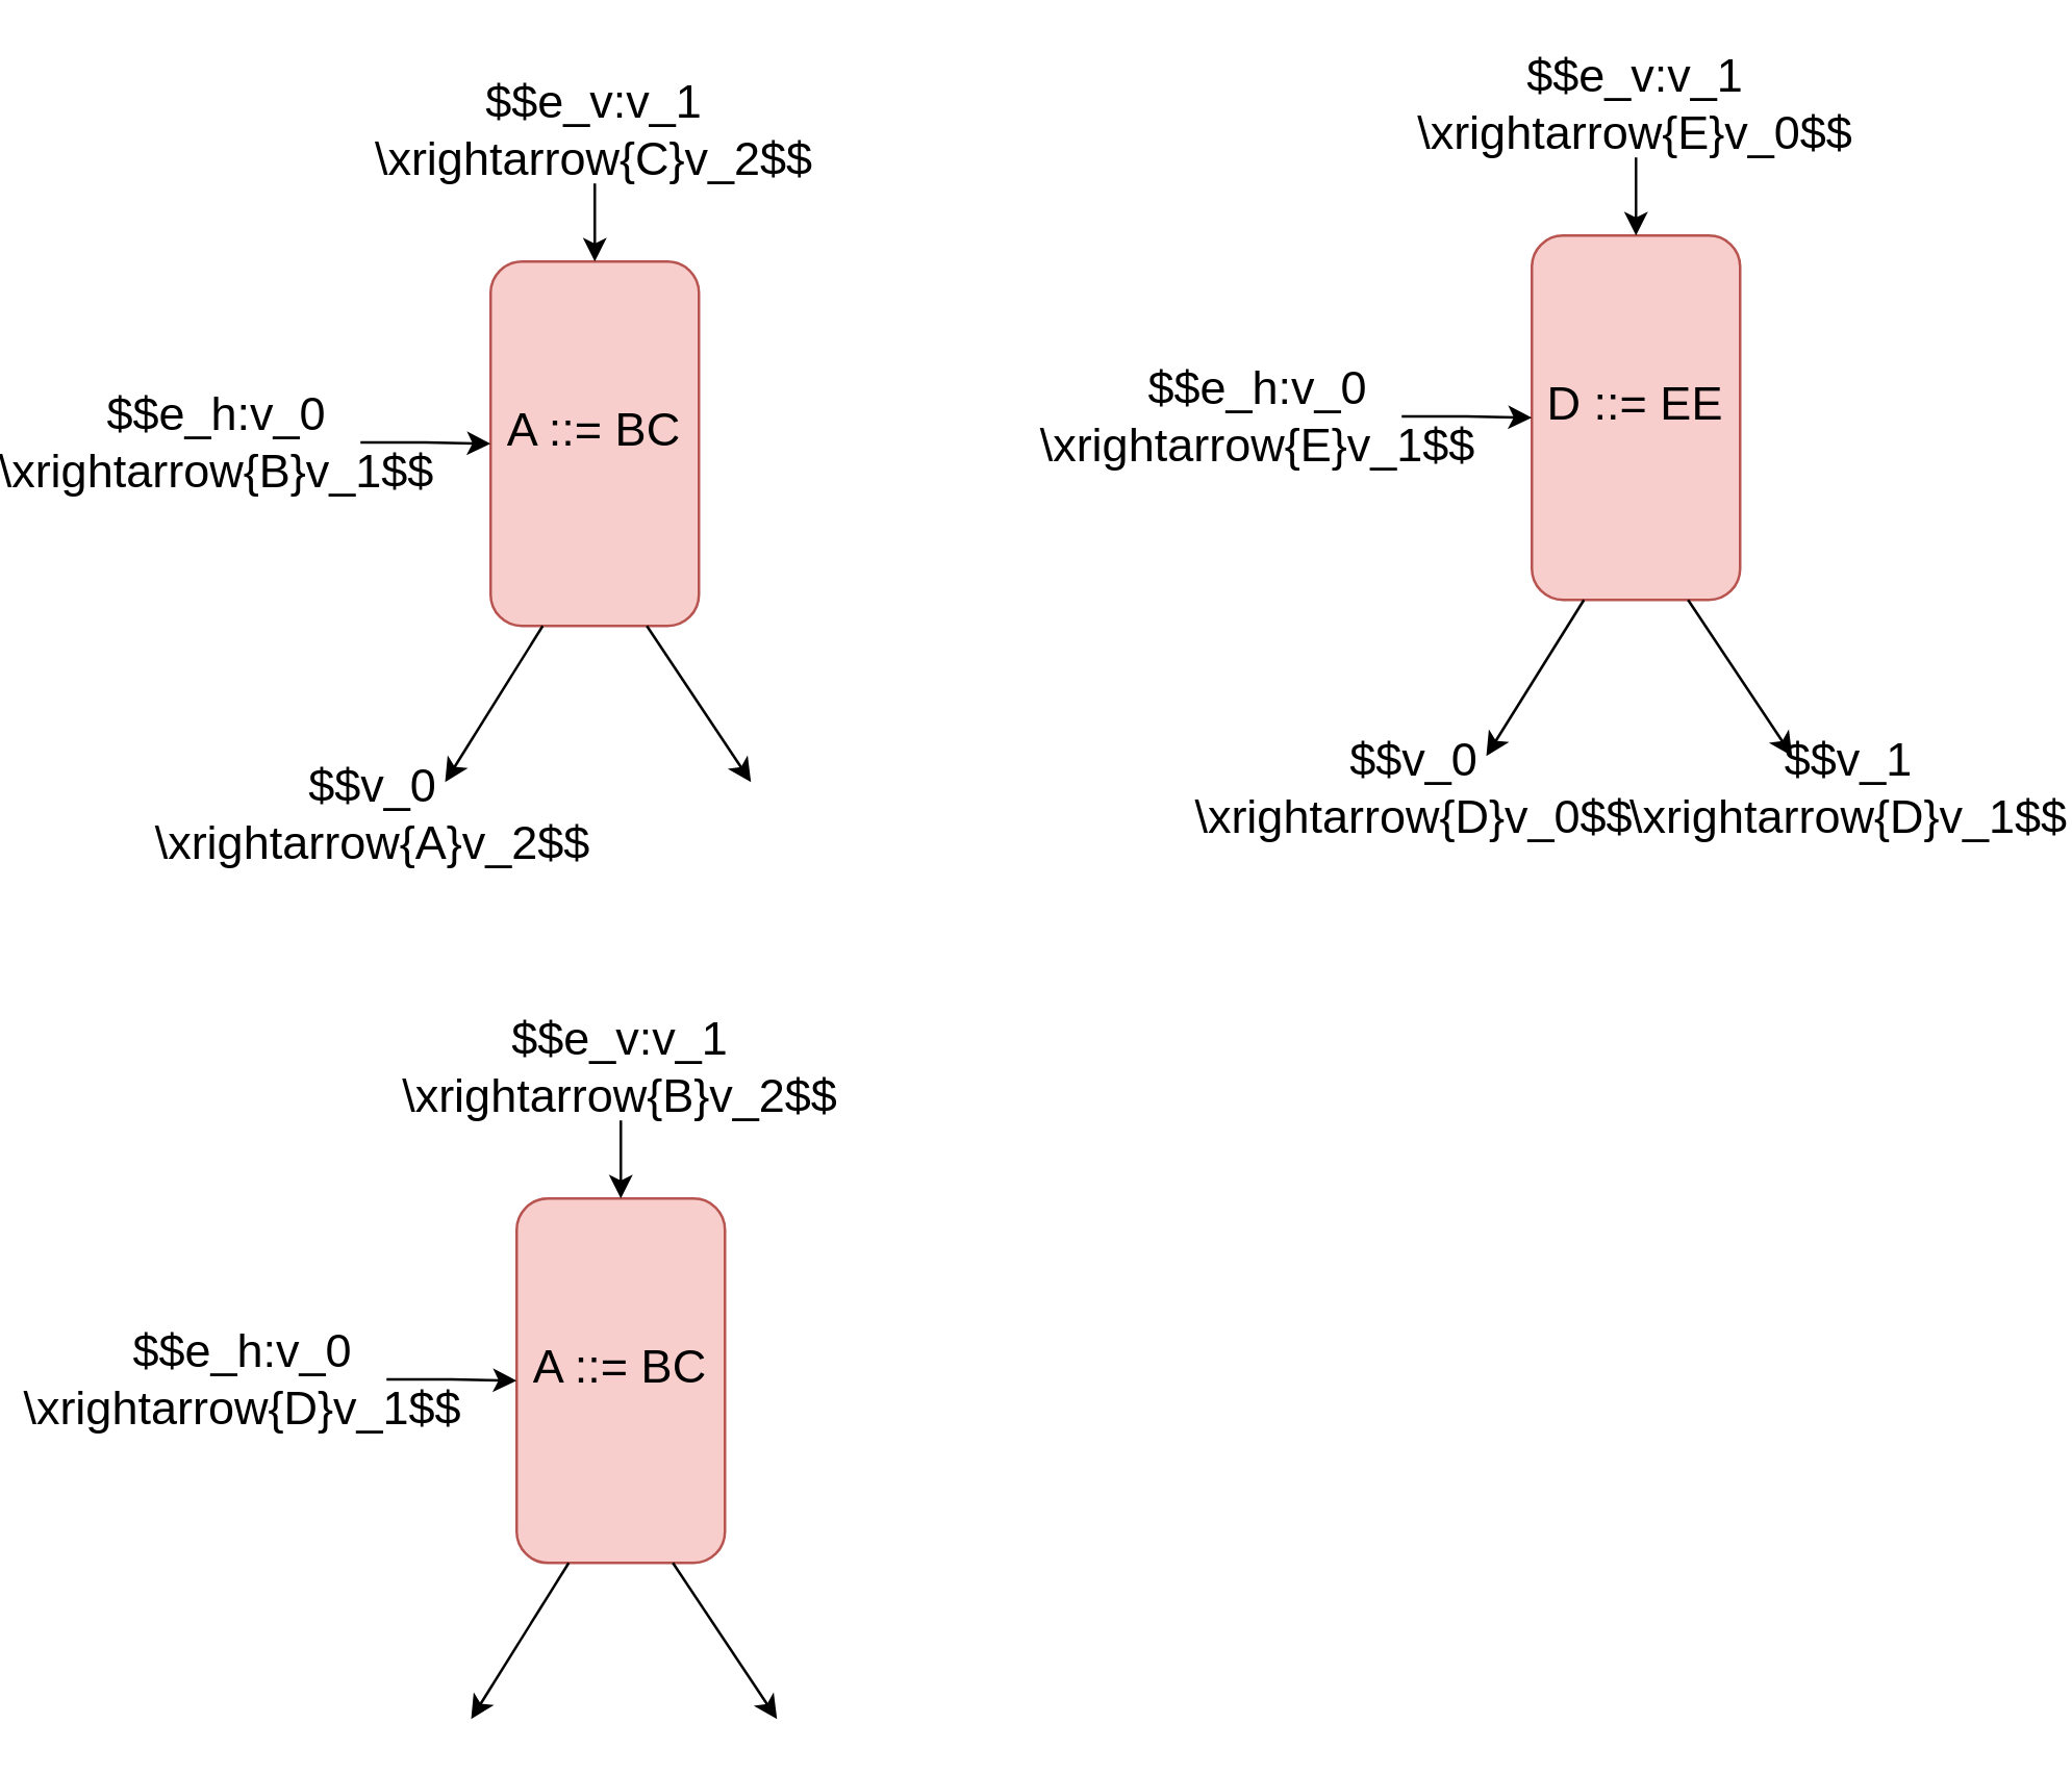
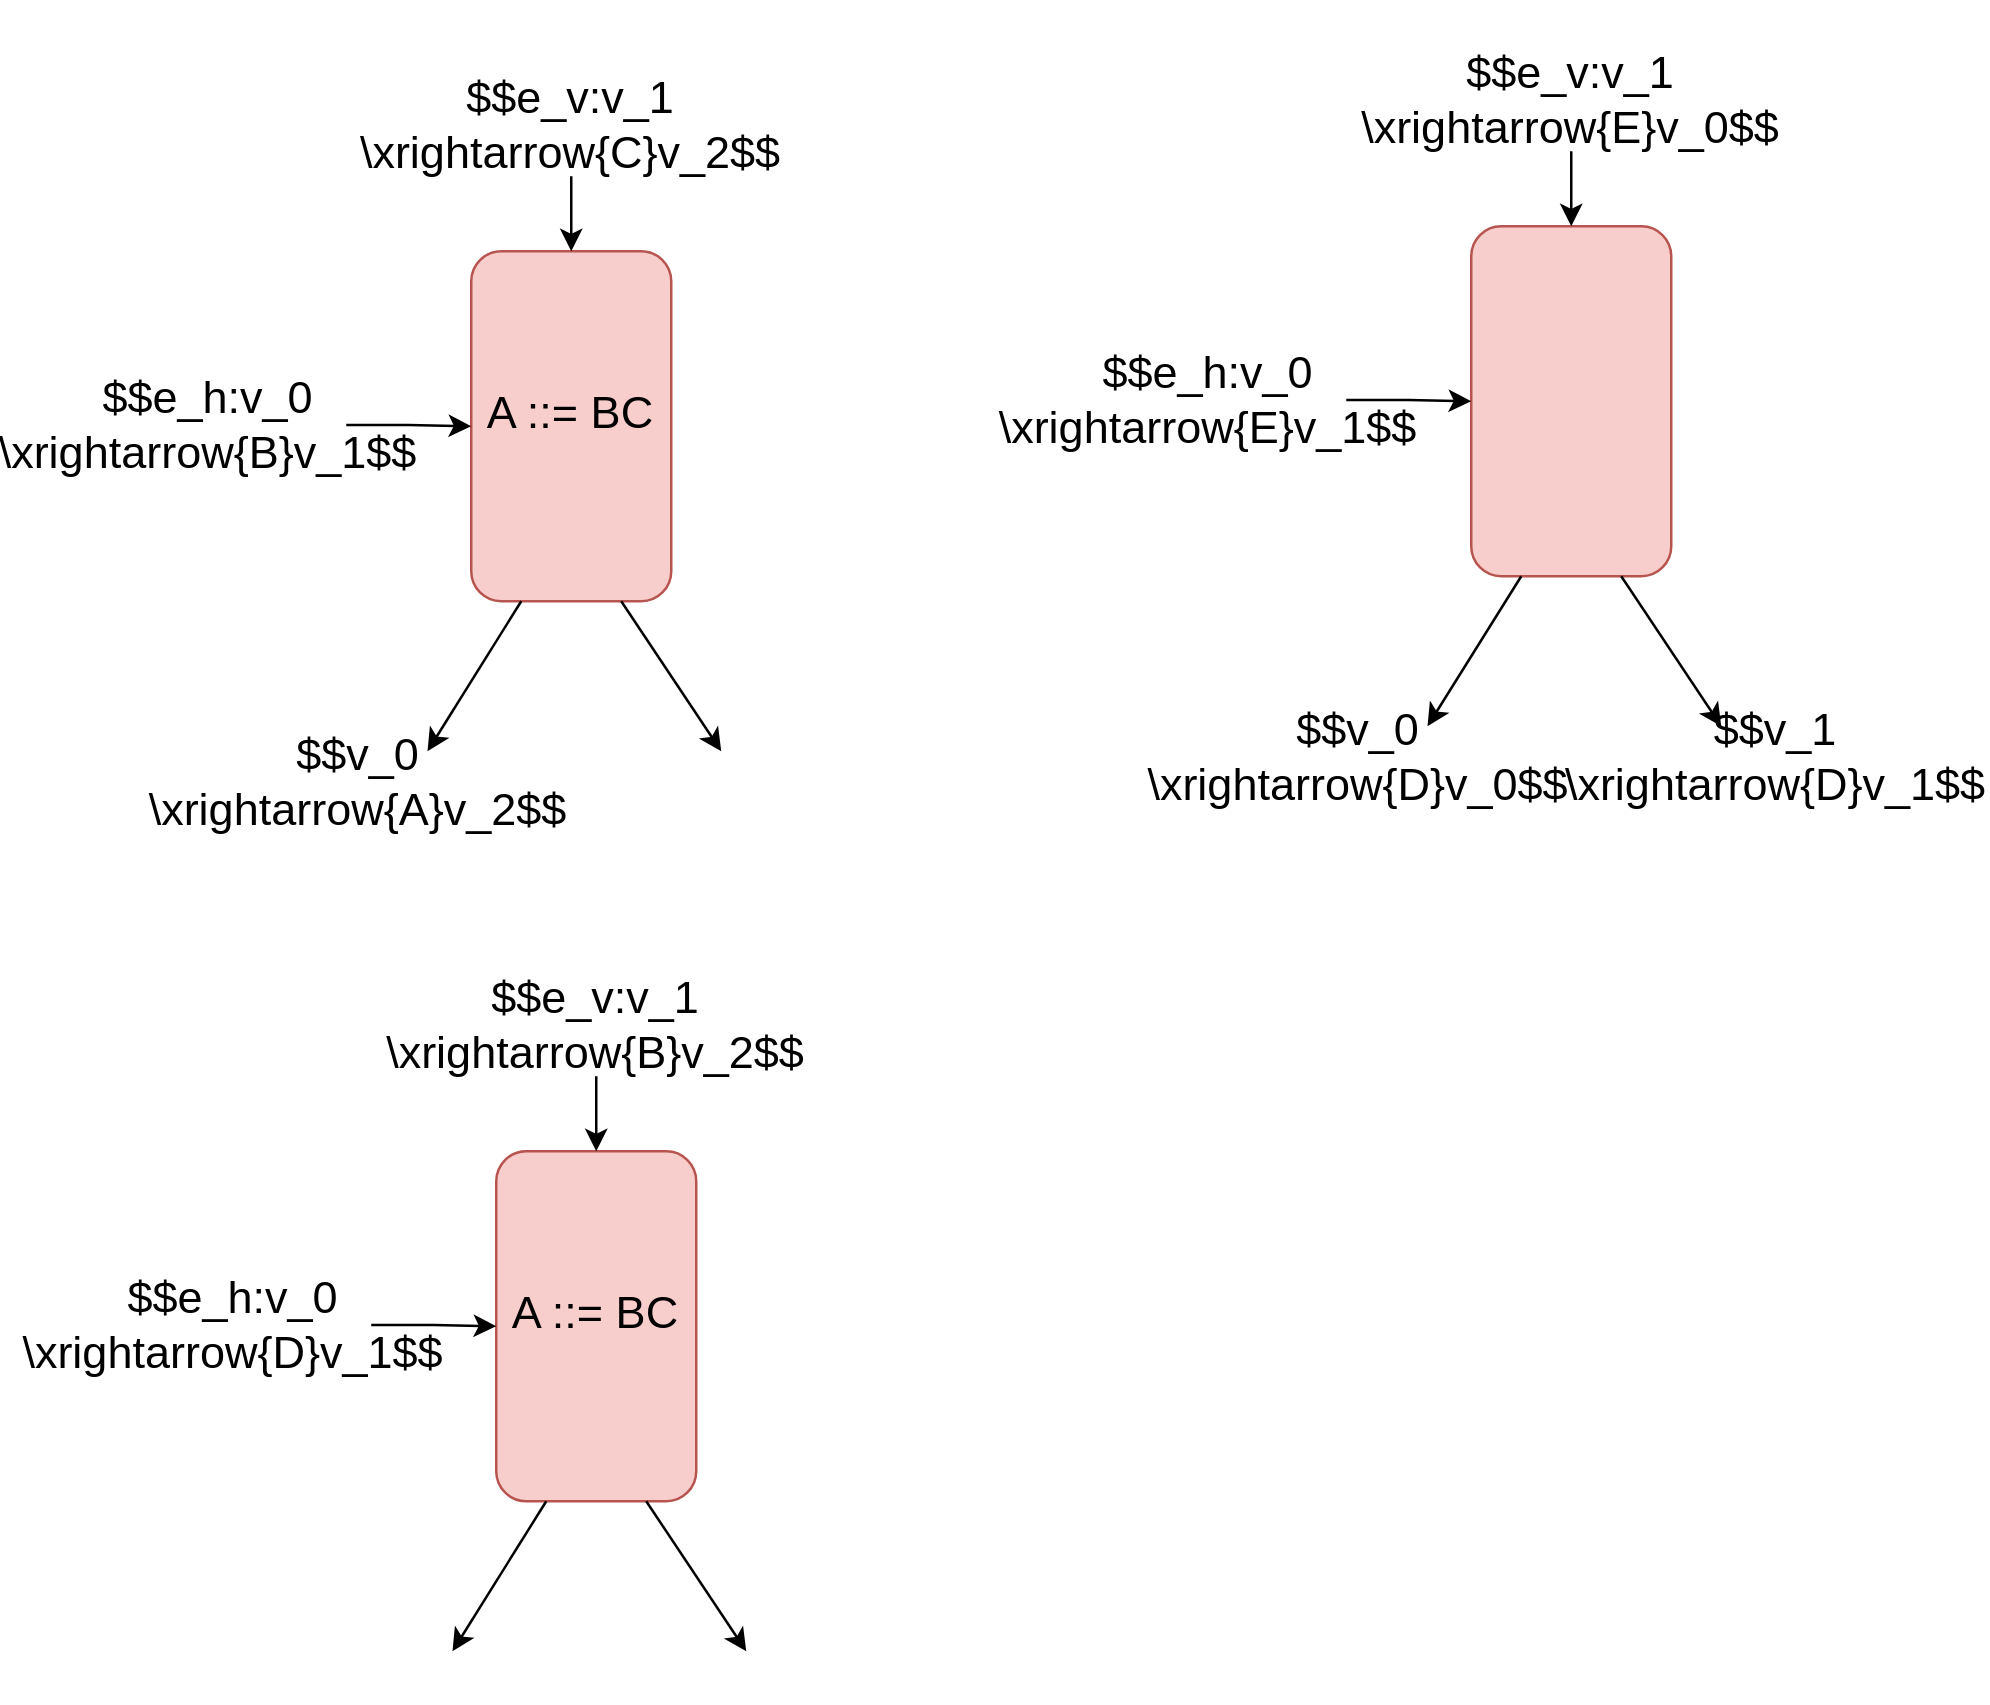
  <mxCell id="0" />
  <mxCell id="1" parent="0" />
  <mxCell id="2" value="" style="group" vertex="1" connectable="0" parent="1"><mxGeometry x="180" y="100" width="80" height="140" as="geometry" /></mxCell>
  <mxCell id="3" value="" style="rounded=1;whiteSpace=wrap;html=1;fillColor=#f8cecc;strokeColor=#b85450;" vertex="1" parent="2"><mxGeometry width="80" height="140" as="geometry" /></mxCell>
  <mxCell id="4" value="&lt;font style=&quot;font-size: 18px;&quot;&gt;A ::= BC&lt;/font&gt;" style="text;html=1;strokeColor=none;fillColor=none;align=center;verticalAlign=middle;whiteSpace=wrap;rounded=0;" vertex="1" parent="2"><mxGeometry y="50" width="80" height="30" as="geometry" /></mxCell>
  <mxCell id="5" style="edgeStyle=orthogonalEdgeStyle;rounded=0;orthogonalLoop=1;jettySize=auto;html=1;exitX=1;exitY=0.5;exitDx=0;exitDy=0;entryX=0;entryY=0.5;entryDx=0;entryDy=0;fontSize=18;" edge="1" parent="1" source="6" target="3"><mxGeometry relative="1" as="geometry" /></mxCell>
  <mxCell id="6" value="$$e_h:v_0 \xrightarrow{B}v_1$$" style="text;html=1;strokeColor=none;fillColor=none;align=center;verticalAlign=middle;whiteSpace=wrap;rounded=0;fontSize=18;" vertex="1" parent="1"><mxGeometry x="20" y="157" width="110" height="25" as="geometry" /></mxCell>
  <mxCell id="7" style="edgeStyle=orthogonalEdgeStyle;rounded=0;orthogonalLoop=1;jettySize=auto;html=1;entryX=0.5;entryY=0;entryDx=0;entryDy=0;fontSize=18;" edge="1" parent="1" source="8" target="3"><mxGeometry relative="1" as="geometry" /></mxCell>
  <mxCell id="8" value="$$e_v:v_1 \xrightarrow{C}v_2$$" style="text;html=1;strokeColor=none;fillColor=none;align=center;verticalAlign=middle;whiteSpace=wrap;rounded=0;fontSize=18;" vertex="1" parent="1"><mxGeometry x="165" y="30" width="110" height="40" as="geometry" /></mxCell>
  <mxCell id="9" value="$$v_0 \xrightarrow{A}v_2$$" style="text;html=1;strokeColor=none;fillColor=none;align=center;verticalAlign=middle;whiteSpace=wrap;rounded=0;fontSize=18;" vertex="1" parent="1"><mxGeometry x="80" y="300" width="110" height="25" as="geometry" /></mxCell>
  <mxCell id="10" style="rounded=0;orthogonalLoop=1;jettySize=auto;html=1;exitX=0.25;exitY=1;exitDx=0;exitDy=0;fontSize=18;entryX=0.75;entryY=0;entryDx=0;entryDy=0;" edge="1" parent="1" source="3" target="9"><mxGeometry relative="1" as="geometry" /></mxCell>
  <mxCell id="11" style="edgeStyle=none;rounded=0;orthogonalLoop=1;jettySize=auto;html=1;exitX=0.75;exitY=1;exitDx=0;exitDy=0;fontSize=18;" edge="1" parent="1" source="3"><mxGeometry relative="1" as="geometry"><mxPoint x="280" y="300" as="targetPoint" /></mxGeometry></mxCell>
  <mxCell id="12" value="" style="group" vertex="1" connectable="0" parent="1"><mxGeometry x="580" y="90" width="80" height="140" as="geometry" /></mxCell>
  <mxCell id="13" value="" style="rounded=1;whiteSpace=wrap;html=1;fillColor=#f8cecc;strokeColor=#b85450;" vertex="1" parent="12"><mxGeometry width="80" height="140" as="geometry" /></mxCell>
- <mxCell id="14" value="&lt;font style=&quot;font-size: 18px;&quot;&gt;D ::= EE&lt;/font&gt;" style="text;html=1;strokeColor=none;fillColor=none;align=center;verticalAlign=middle;whiteSpace=wrap;rounded=0;" vertex="1" parent="12"><mxGeometry y="50" width="80" height="30" as="geometry" /></mxCell>
  <mxCell id="15" style="edgeStyle=orthogonalEdgeStyle;rounded=0;orthogonalLoop=1;jettySize=auto;html=1;exitX=1;exitY=0.5;exitDx=0;exitDy=0;entryX=0;entryY=0.5;entryDx=0;entryDy=0;fontSize=18;" edge="1" parent="1" source="16" target="13"><mxGeometry relative="1" as="geometry" /></mxCell>
  <mxCell id="16" value="$$e_h:v_0 \xrightarrow{E}v_1$$" style="text;html=1;strokeColor=none;fillColor=none;align=center;verticalAlign=middle;whiteSpace=wrap;rounded=0;fontSize=18;" vertex="1" parent="1"><mxGeometry x="420" y="147" width="110" height="25" as="geometry" /></mxCell>
  <mxCell id="17" style="edgeStyle=orthogonalEdgeStyle;rounded=0;orthogonalLoop=1;jettySize=auto;html=1;entryX=0.5;entryY=0;entryDx=0;entryDy=0;fontSize=18;" edge="1" parent="1" source="18" target="13"><mxGeometry relative="1" as="geometry" /></mxCell>
  <mxCell id="18" value="$$e_v:v_1 \xrightarrow{E}v_0$$" style="text;html=1;strokeColor=none;fillColor=none;align=center;verticalAlign=middle;whiteSpace=wrap;rounded=0;fontSize=18;" vertex="1" parent="1"><mxGeometry x="565" y="20" width="110" height="40" as="geometry" /></mxCell>
  <mxCell id="19" value="$$v_0 \xrightarrow{D}v_0$$" style="text;html=1;strokeColor=none;fillColor=none;align=center;verticalAlign=middle;whiteSpace=wrap;rounded=0;fontSize=18;" vertex="1" parent="1"><mxGeometry x="480" y="290" width="110" height="25" as="geometry" /></mxCell>
  <mxCell id="20" style="rounded=0;orthogonalLoop=1;jettySize=auto;html=1;exitX=0.25;exitY=1;exitDx=0;exitDy=0;fontSize=18;entryX=0.75;entryY=0;entryDx=0;entryDy=0;" edge="1" parent="1" source="13" target="19"><mxGeometry relative="1" as="geometry" /></mxCell>
  <mxCell id="21" style="edgeStyle=none;rounded=0;orthogonalLoop=1;jettySize=auto;html=1;exitX=0.75;exitY=1;exitDx=0;exitDy=0;fontSize=18;" edge="1" parent="1" source="13"><mxGeometry relative="1" as="geometry"><mxPoint x="680" y="290" as="targetPoint" /></mxGeometry></mxCell>
  <mxCell id="22" value="$$v_1 \xrightarrow{D}v_1$$" style="text;html=1;strokeColor=none;fillColor=none;align=center;verticalAlign=middle;whiteSpace=wrap;rounded=0;fontSize=18;" vertex="1" parent="1"><mxGeometry x="647" y="290" width="110" height="25" as="geometry" /></mxCell>
  <mxCell id="23" value="" style="group" vertex="1" connectable="0" parent="1"><mxGeometry x="190" y="460" width="80" height="140" as="geometry" /></mxCell>
  <mxCell id="24" value="" style="rounded=1;whiteSpace=wrap;html=1;fillColor=#f8cecc;strokeColor=#b85450;" vertex="1" parent="23"><mxGeometry width="80" height="140" as="geometry" /></mxCell>
  <mxCell id="25" value="&lt;font style=&quot;font-size: 18px;&quot;&gt;A ::= BC&lt;/font&gt;" style="text;html=1;strokeColor=none;fillColor=none;align=center;verticalAlign=middle;whiteSpace=wrap;rounded=0;" vertex="1" parent="23"><mxGeometry y="50" width="80" height="30" as="geometry" /></mxCell>
  <mxCell id="26" style="edgeStyle=orthogonalEdgeStyle;rounded=0;orthogonalLoop=1;jettySize=auto;html=1;exitX=1;exitY=0.5;exitDx=0;exitDy=0;entryX=0;entryY=0.5;entryDx=0;entryDy=0;fontSize=18;" edge="1" parent="1" source="27" target="24"><mxGeometry relative="1" as="geometry" /></mxCell>
  <mxCell id="27" value="$$e_h:v_0 \xrightarrow{D}v_1$$" style="text;html=1;strokeColor=none;fillColor=none;align=center;verticalAlign=middle;whiteSpace=wrap;rounded=0;fontSize=18;" vertex="1" parent="1"><mxGeometry x="30" y="517" width="110" height="25" as="geometry" /></mxCell>
  <mxCell id="28" style="edgeStyle=orthogonalEdgeStyle;rounded=0;orthogonalLoop=1;jettySize=auto;html=1;entryX=0.5;entryY=0;entryDx=0;entryDy=0;fontSize=18;" edge="1" parent="1" source="29" target="24"><mxGeometry relative="1" as="geometry" /></mxCell>
  <mxCell id="29" value="$$e_v:v_1 \xrightarrow{B}v_2$$" style="text;html=1;strokeColor=none;fillColor=none;align=center;verticalAlign=middle;whiteSpace=wrap;rounded=0;fontSize=18;" vertex="1" parent="1"><mxGeometry x="175" y="390" width="110" height="40" as="geometry" /></mxCell>
  <mxCell id="30" style="rounded=0;orthogonalLoop=1;jettySize=auto;html=1;exitX=0.25;exitY=1;exitDx=0;exitDy=0;fontSize=18;entryX=0.75;entryY=0;entryDx=0;entryDy=0;" edge="1" parent="1" source="24"><mxGeometry relative="1" as="geometry"><mxPoint x="172.5" y="660" as="targetPoint" /></mxGeometry></mxCell>
  <mxCell id="31" style="edgeStyle=none;rounded=0;orthogonalLoop=1;jettySize=auto;html=1;exitX=0.75;exitY=1;exitDx=0;exitDy=0;fontSize=18;" edge="1" parent="1" source="24"><mxGeometry relative="1" as="geometry"><mxPoint x="290" y="660" as="targetPoint" /></mxGeometry></mxCell>
